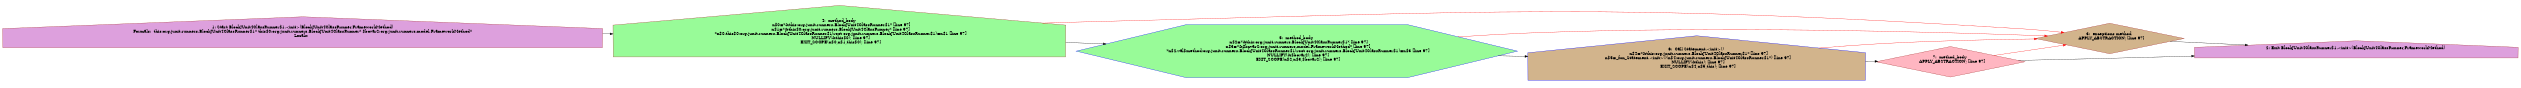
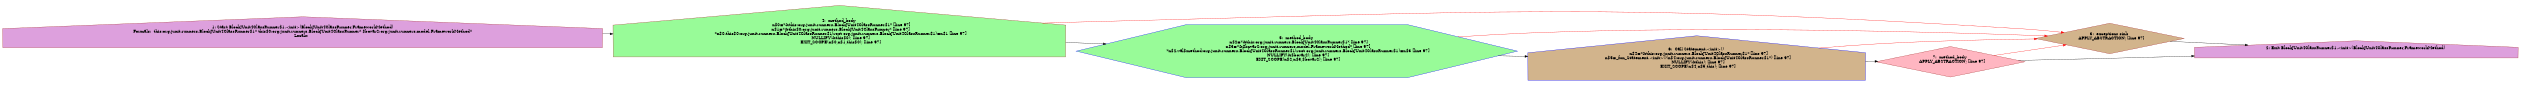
  digraph {
    rankdir=LR
    node [color=brown style=filled fillcolor=plum shape=house]
    n1 [label="1: Start BlockJUnit4ClassRunner$1.<init>(BlockJUnit4ClassRunner,FrameworkMethod)\nFormals:  this:org.junit.runners.BlockJUnit4ClassRunner$1* this$0:org.junit.runners.BlockJUnit4ClassRunner* $bcvar2:org.junit.runners.model.FrameworkMethod*\nLocals:  \n  "]
    n2 [label="4:  method_body \n   n$0=*&this:org.junit.runners.BlockJUnit4ClassRunner$1* [line 97]\n  n$1=*&this$0:org.junit.runners.BlockJUnit4ClassRunner* [line 97]\n  *n$0.this$0:org.junit.runners.BlockJUnit4ClassRunner$1(root org.junit.runners.BlockJUnit4ClassRunner$1)=n$1 [line 97]\n  NULLIFY(&this$0); [line 97]\n  EXIT_SCOPE(n$0,n$1,this$0); [line 97]\n " fillcolor=palegreen]
-   n3 [label="3:  exceptions method \n   APPLY_ABSTRACTION; [line 97]\n " shape=diamond fillcolor=tan]
+   n3 [label="3:  exceptions sink \n   APPLY_ABSTRACTION; [line 97]\n " shape=diamond fillcolor=tan]
    n4 [label="5:  method_body \n   n$2=*&this:org.junit.runners.BlockJUnit4ClassRunner$1* [line 97]\n  n$3=*&$bcvar2:org.junit.runners.model.FrameworkMethod* [line 97]\n  *n$2.val$method:org.junit.runners.BlockJUnit4ClassRunner$1(root org.junit.runners.BlockJUnit4ClassRunner$1)=n$3 [line 97]\n  NULLIFY(&$bcvar2); [line 97]\n  EXIT_SCOPE(n$2,n$3,$bcvar2); [line 97]\n " shape=hexagon fillcolor=palegreen color=blue]
    n5 [label="2: Exit BlockJUnit4ClassRunner$1.<init>(BlockJUnit4ClassRunner,FrameworkMethod) \n  "]
    n6 [label="6:  Call Statement.<init>() \n   n$4=*&this:org.junit.runners.BlockJUnit4ClassRunner$1* [line 97]\n  n$5=_fun_Statement.<init>()(n$4:org.junit.runners.BlockJUnit4ClassRunner$1*) [line 97]\n  NULLIFY(&this); [line 97]\n  EXIT_SCOPE(n$4,n$5,this); [line 97]\n " fillcolor=tan color=blue]
    n7 [label="7:  method_body \n   APPLY_ABSTRACTION; [line 97]\n " shape=diamond fillcolor=lightpink]
    n1 -> n2
    n2 -> n3 [color=red]
    n2 -> n4
    n3 -> n5
    n4 -> n3 [color=red]
    n4 -> n6
    n6 -> n3 [color=red]
    n6 -> n7
    n7 -> n3 [color=red]
    n7 -> n5
  }
